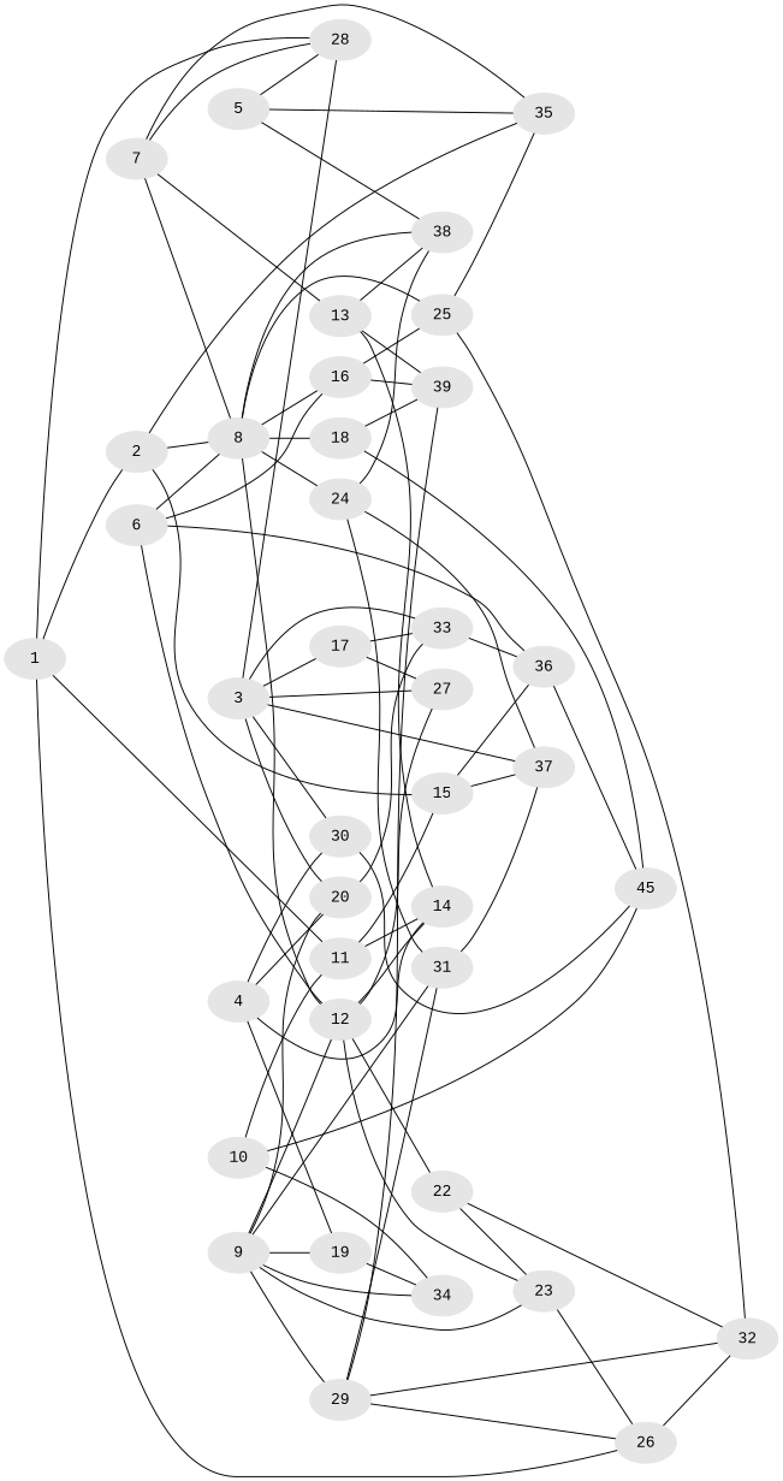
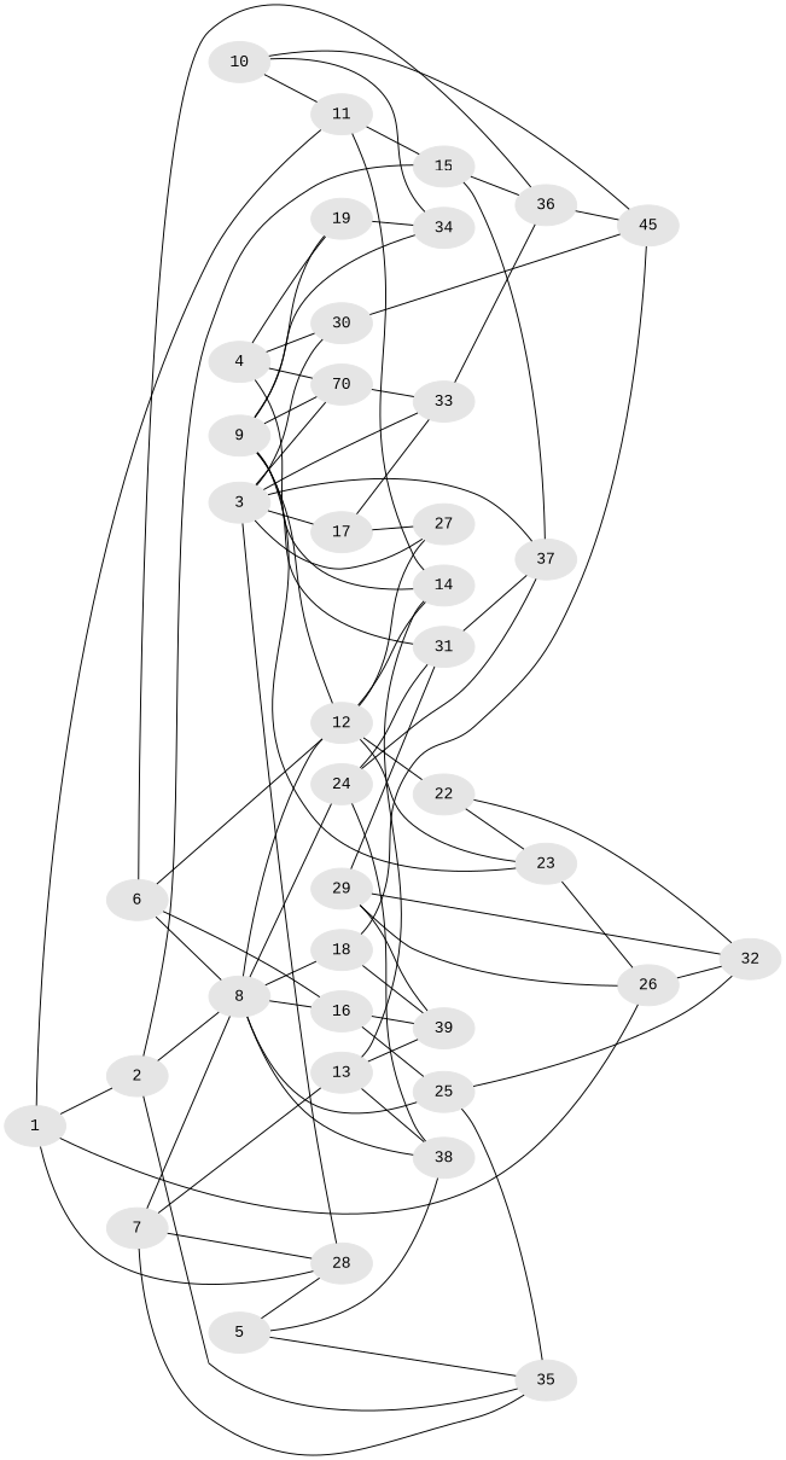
  graph {
    fontname="Liberation Mono"
    rankdir=LR
    node [color=gray90 fontname="Liberation Mono" style=filled]
    edge [fontname="Liberation Mono" weight=1.0]
    1
    2
    11
    26
    28
    8
    15
    35
    14
    32
    12
    38
    16
    18
    24
    25
    37
    36
    3
    17
-   20
+   20 [label=70]
    27
    30
    33
    n25 [label=45]
    4
    19
    34
    5
    23
    22
    6
    39
    7
    13
    31
    9
    29
    10
    1 -- 2
    1 -- 11
    1 -- 26
    1 -- 28
    2 -- 8
    2 -- 15
    2 -- 35
    11 -- 15
    11 -- 14
    26 -- 32
    8 -- 12
    8 -- 38
    8 -- 16
    8 -- 18 [weight=2.0]
    8 -- 24
    8 -- 25
    15 -- 37
    15 -- 36
    12 -- 14
    12 -- 27
    12 -- 23
    12 -- 22 [weight=2.0]
    16 -- 25
    16 -- 39
    18 -- n25
    18 -- 39
    24 -- 38
    24 -- 37
    24 -- 31
    25 -- 35
    25 -- 32
    36 -- n25
    3 -- 28
    3 -- 37
    3 -- 17 [weight=2.0]
    3 -- 20
    3 -- 27 [weight=2.0]
    3 -- 30 [weight=2.0]
    3 -- 33
    17 -- 27
    17 -- 33
    20 -- 33
    30 -- n25
    33 -- 36
    4 -- 14
    4 -- 20
    4 -- 30
    4 -- 19
    19 -- 34
    5 -- 28
    5 -- 35
    5 -- 38
    23 -- 26
    22 -- 32
    22 -- 23
    6 -- 8
    6 -- 12
    6 -- 16
    6 -- 36
    7 -- 28
    7 -- 8
    7 -- 35
    7 -- 13
    13 -- 14
    13 -- 38
    13 -- 39
    31 -- 37
    9 -- 12 [weight=2.0]
    9 -- 20
    9 -- 19 [weight=2.0]
    9 -- 34
    9 -- 23
    9 -- 31
-   9 -- 29
    29 -- 26
    29 -- 32
    29 -- 39
    29 -- 31
    10 -- 11
    10 -- n25
    10 -- 34
  }
